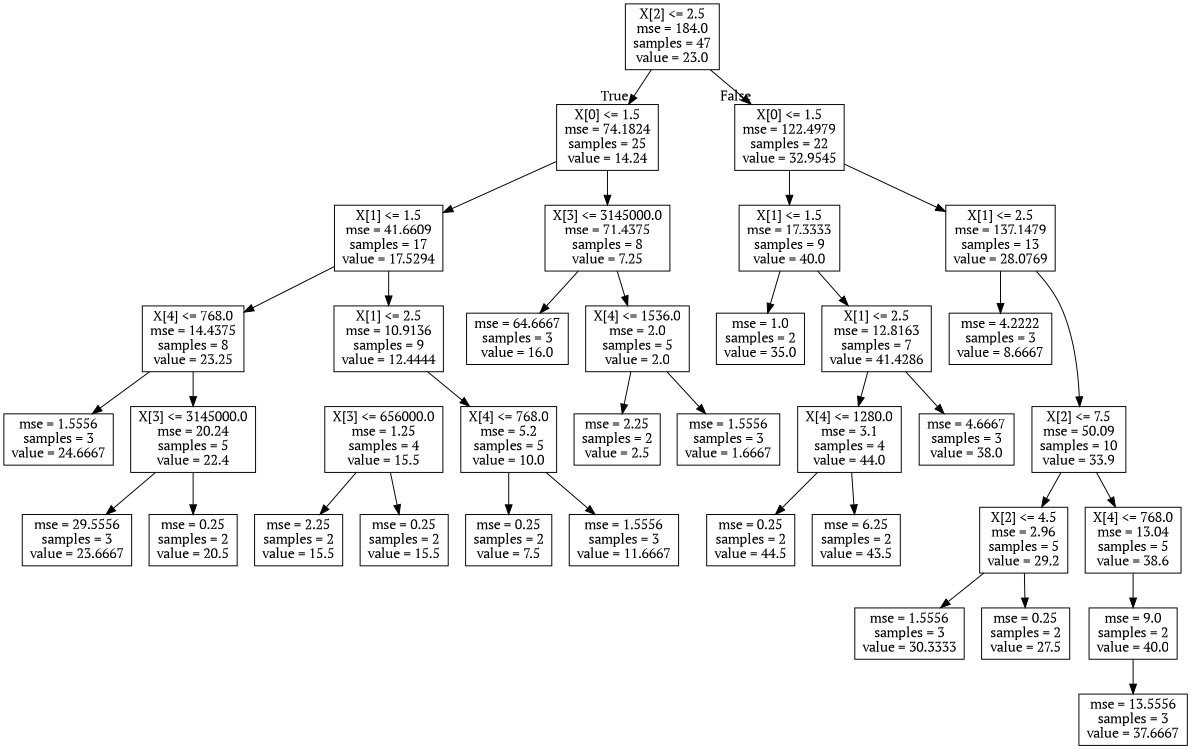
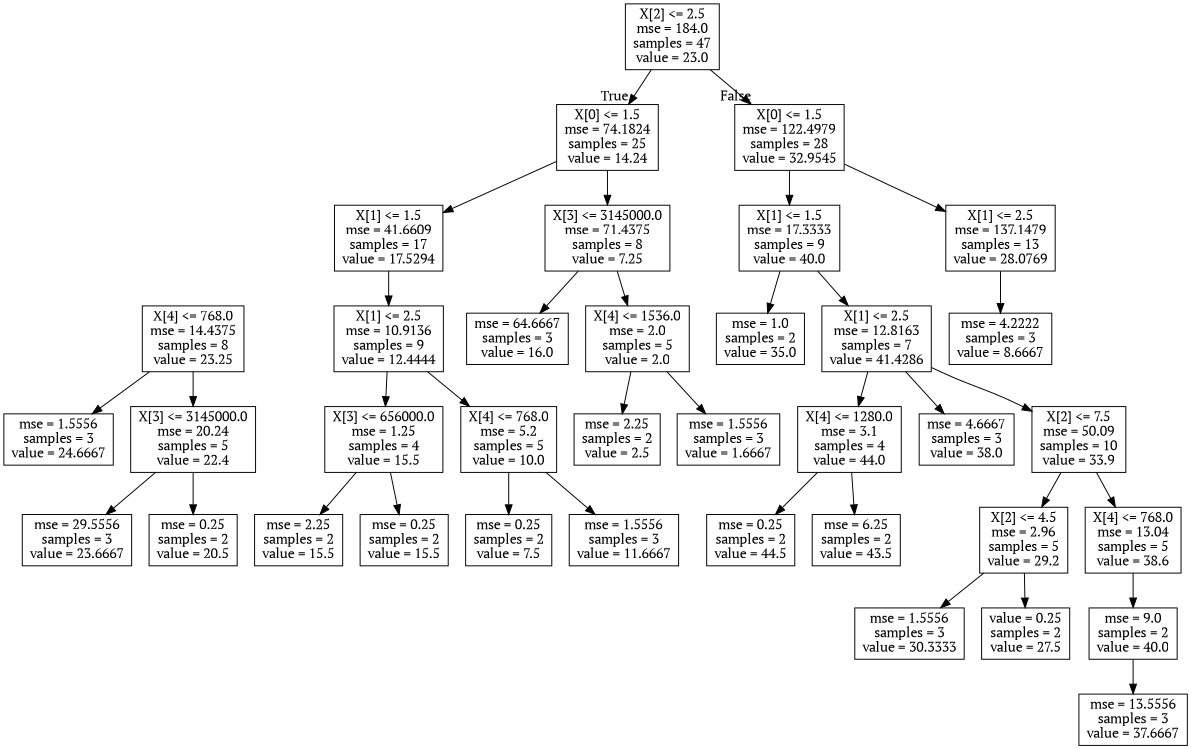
  digraph {
    fontname="PT Serif"
    node [fontname="PT Serif" shape=box]
    edge [fontname="PT Serif"]
    n1 [label="X[2] <= 2.5\nmse = 184.0\nsamples = 47\nvalue = 23.0"]
    n2 [label="X[0] <= 1.5\nmse = 74.1824\nsamples = 25\nvalue = 14.24"]
-   n3 [label="X[0] <= 1.5\nmse = 122.4979\nsamples = 22\nvalue = 32.9545"]
+   n3 [label="X[0] <= 1.5\nmse = 122.4979\nsamples = 28\nvalue = 32.9545"]
    n4 [label="X[1] <= 1.5\nmse = 41.6609\nsamples = 17\nvalue = 17.5294"]
    n5 [label="X[3] <= 3145000.0\nmse = 71.4375\nsamples = 8\nvalue = 7.25"]
    n6 [label="X[1] <= 1.5\nmse = 17.3333\nsamples = 9\nvalue = 40.0"]
    n7 [label="X[1] <= 2.5\nmse = 137.1479\nsamples = 13\nvalue = 28.0769"]
    n8 [label="X[4] <= 768.0\nmse = 14.4375\nsamples = 8\nvalue = 23.25"]
    n9 [label="X[1] <= 2.5\nmse = 10.9136\nsamples = 9\nvalue = 12.4444"]
    n10 [label="mse = 64.6667\nsamples = 3\nvalue = 16.0"]
    n11 [label="X[4] <= 1536.0\nmse = 2.0\nsamples = 5\nvalue = 2.0"]
    n12 [label="X[3] <= 3145000.0\nmse = 20.24\nsamples = 5\nvalue = 22.4"]
    n13 [label="mse = 1.5556\nsamples = 3\nvalue = 24.6667"]
    n14 [label="X[4] <= 768.0\nmse = 5.2\nsamples = 5\nvalue = 10.0"]
    n15 [label="X[3] <= 656000.0\nmse = 1.25\nsamples = 4\nvalue = 15.5"]
    n16 [label="mse = 29.5556\nsamples = 3\nvalue = 23.6667"]
    n17 [label="mse = 0.25\nsamples = 2\nvalue = 20.5"]
    n18 [label="mse = 0.25\nsamples = 2\nvalue = 7.5"]
    n19 [label="mse = 1.5556\nsamples = 3\nvalue = 11.6667"]
    n20 [label="mse = 2.25\nsamples = 2\nvalue = 15.5"]
    n21 [label="mse = 0.25\nsamples = 2\nvalue = 15.5"]
    n22 [label="mse = 1.5556\nsamples = 3\nvalue = 1.6667"]
    n23 [label="mse = 2.25\nsamples = 2\nvalue = 2.5"]
    n24 [label="mse = 1.0\nsamples = 2\nvalue = 35.0"]
    n25 [label="X[1] <= 2.5\nmse = 12.8163\nsamples = 7\nvalue = 41.4286"]
    n26 [label="mse = 4.2222\nsamples = 3\nvalue = 8.6667"]
    n27 [label="X[2] <= 7.5\nmse = 50.09\nsamples = 10\nvalue = 33.9"]
    n28 [label="X[4] <= 1280.0\nmse = 3.1\nsamples = 4\nvalue = 44.0"]
    n29 [label="mse = 4.6667\nsamples = 3\nvalue = 38.0"]
    n30 [label="mse = 0.25\nsamples = 2\nvalue = 44.5"]
    n31 [label="mse = 6.25\nsamples = 2\nvalue = 43.5"]
    n32 [label="X[2] <= 4.5\nmse = 2.96\nsamples = 5\nvalue = 29.2"]
    n33 [label="X[4] <= 768.0\nmse = 13.04\nsamples = 5\nvalue = 38.6"]
-   n34 [label="mse = 0.25\nsamples = 2\nvalue = 27.5"]
+   n34 [label="value = 0.25\nsamples = 2\nvalue = 27.5"]
    n35 [label="mse = 1.5556\nsamples = 3\nvalue = 30.3333"]
    n36 [label="mse = 9.0\nsamples = 2\nvalue = 40.0"]
    n37 [label="mse = 13.5556\nsamples = 3\nvalue = 37.6667"]
    n1 -> n2 [headlabel=True labelangle=45 labeldistance=2.5]
    n1 -> n3 [headlabel=False labelangle=-45 labeldistance=2.5]
    n2 -> n4
    n2 -> n5
    n3 -> n6
    n3 -> n7
-   n4 -> n8
    n4 -> n9
    n5 -> n10
    n5 -> n11
    n6 -> n24
    n6 -> n25
    n7 -> n26
-   n7 -> n27
+   n25 -> n27
    n8 -> n12
    n8 -> n13
    n9 -> n14
+   n9 -> n15
    n11 -> n22
    n11 -> n23
    n12 -> n16
    n12 -> n17
    n14 -> n18
    n14 -> n19
    n15 -> n20
    n15 -> n21
    n25 -> n28
    n25 -> n29
    n27 -> n32
    n27 -> n33
    n28 -> n30
    n28 -> n31
    n32 -> n34
    n32 -> n35
    n33 -> n36
    n36 -> n37
  }
